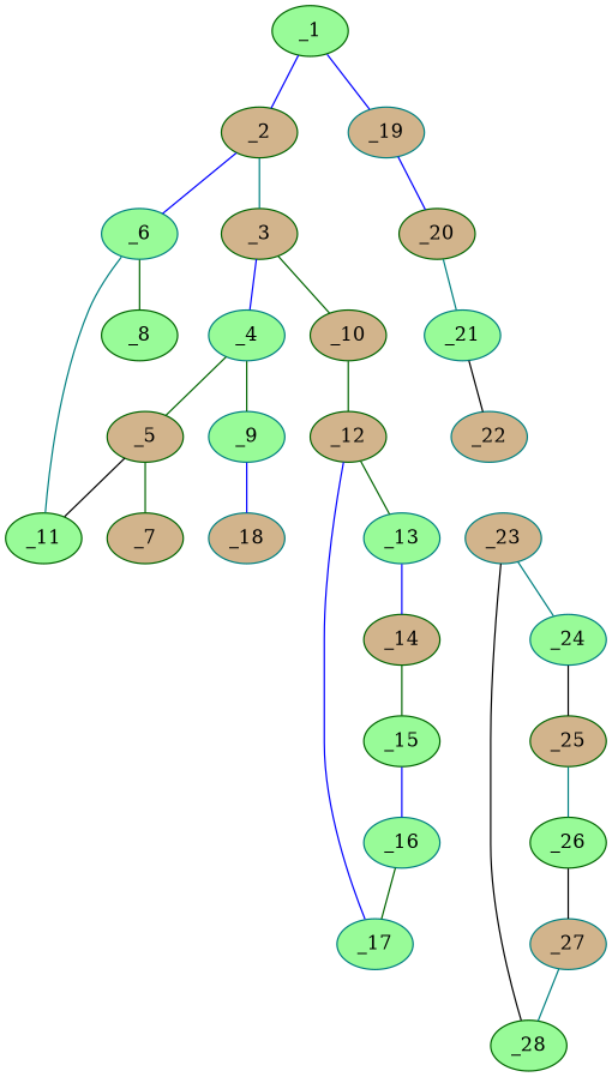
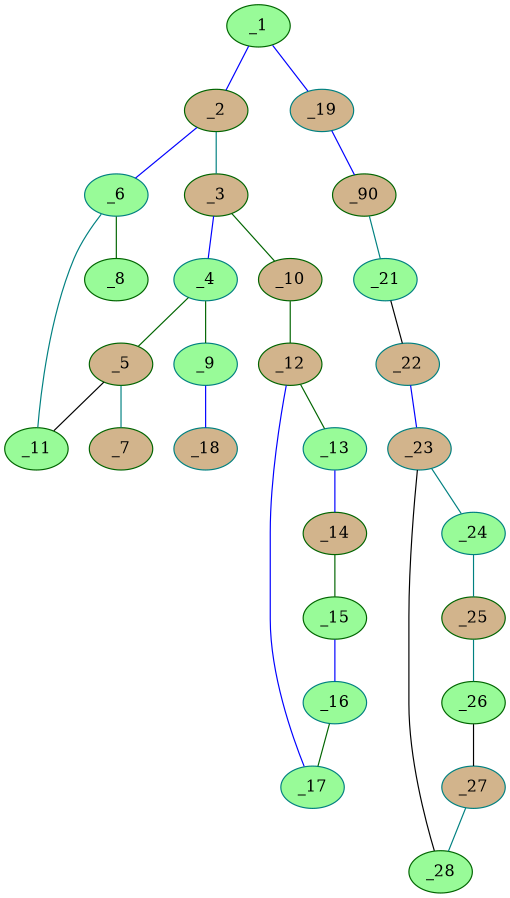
  graph {
    node [charge=0 chem=1 color=darkgreen fillcolor=palegreen style=filled symbol="C  " x=10.6603 y=-1]
    edge [color=blue valence=1]
    _1 [x=8.0622 y=-0.5]
    _2 [chem=4 fillcolor=tan symbol="N  " x=8.9282]
    _19 [chem=2 color=teal fillcolor=tan symbol="O  " x=7.1962]
    _3 [fillcolor=tan x=9.7942 y=-0.5]
    _6 [color=teal x=8.9282 y=-2]
-   _20 [fillcolor=tan x=6.3301 y=-0.5]
+   _20 [fillcolor=tan x=6.3301 y=-0.5 label=_90]
    _4 [color=teal]
    _10 [fillcolor=tan x=9.7942 y=0.5]
    _11 [chem=4 symbol="N  " x=9.7942 y=-2.5]
    _8 [chem=2 symbol="O  " x=8.0622 y=-2.5]
    _21 [color=teal x=5.4641]
    _5 [fillcolor=tan y=-2]
    _9 [color=teal x=11.5263 y=-0.5]
    _12 [fillcolor=tan y=1]
    _7 [chem=2 fillcolor=tan symbol="O  " x=11.5263 y=-2.5]
    _18 [color=teal fillcolor=tan x=12.3923]
    _13 [color=teal x=11.5263 y=0.5]
    _17 [color=teal y=2]
    _14 [fillcolor=tan x=12.3923 y=1]
    _15 [x=12.3923 y=2]
    _16 [color=teal x=11.5263 y=2.5]
    _22 [chem=16 color=teal fillcolor=tan symbol="Se " x=4.5981 y=-0.5]
    _23 [color=teal fillcolor=tan x=3.7321]
    _24 [color=teal x=3.7321 y=-2]
    _28 [x=2.866 y=-0.5]
    _25 [fillcolor=tan x=2.866 y=-2.5]
    _26 [x=2 y=-2]
    _27 [color=teal fillcolor=tan x=2]
    _1 -- _2
    _1 -- _19
    _2 -- _3 [color=teal]
    _2 -- _6
    _19 -- _20
    _3 -- _4 [valence=2]
    _3 -- _10 [color=darkgreen]
    _6 -- _11 [color=teal]
    _6 -- _8 [color=darkgreen valence=2]
    _20 -- _21 [color=teal]
    _4 -- _5 [color=darkgreen]
    _4 -- _9 [color=darkgreen]
    _10 -- _12 [color=darkgreen]
    _21 -- _22 [color=black]
    _5 -- _11 [color=black]
-   _5 -- _7 [color=darkgreen valence=2]
+   _5 -- _7 [color=teal valence=2]
    _9 -- _18
    _12 -- _13 [color=darkgreen]
    _12 -- _17 [valence=2]
    _13 -- _14 [valence=2]
    _14 -- _15 [color=darkgreen]
    _15 -- _16 [valence=2]
    _16 -- _17 [color=darkgreen]
+   _22 -- _23
    _23 -- _24 [color=teal]
    _23 -- _28 [color=black valence=2]
-   _24 -- _25 [color=black valence=2]
+   _24 -- _25 [color=teal valence=2]
    _25 -- _26 [color=teal]
    _26 -- _27 [color=black valence=2]
    _27 -- _28 [color=teal]
  }
